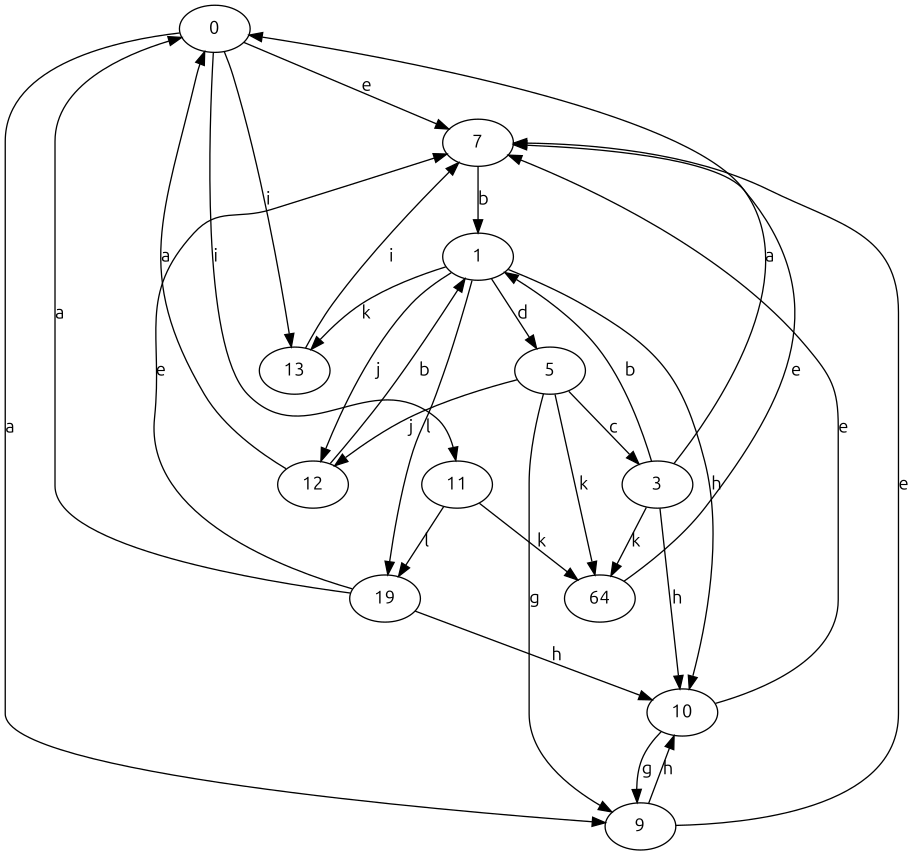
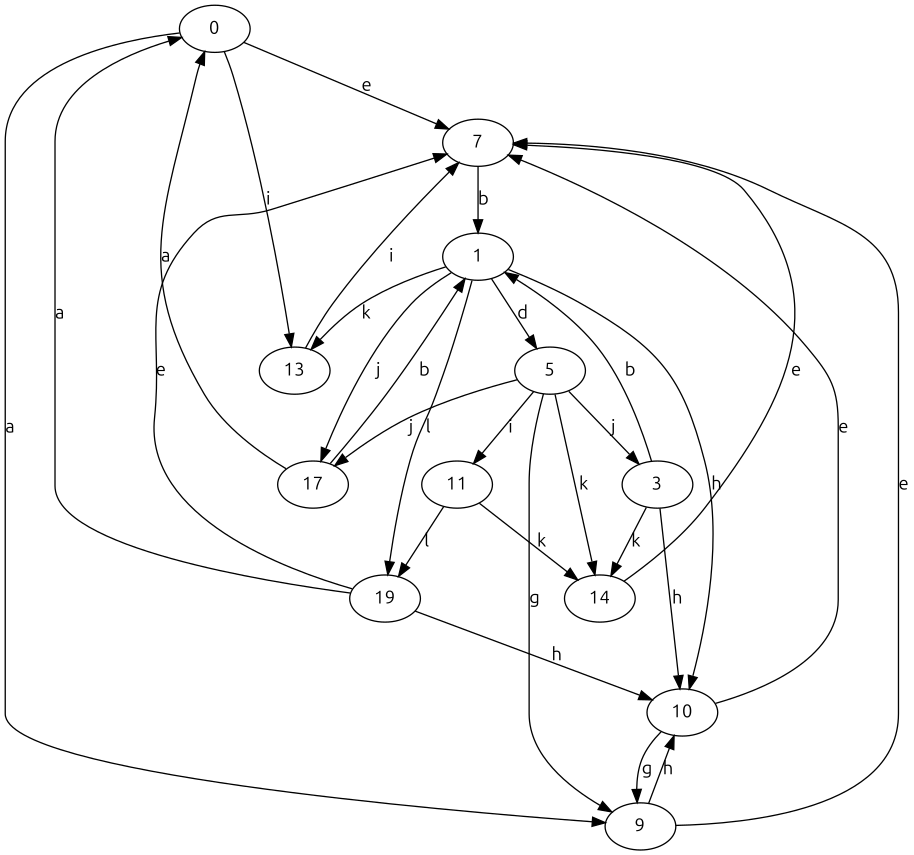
  strict digraph {
    fontname=Ubuntu
    node [fontname=Ubuntu]
    edge [fontname=Ubuntu]
    0
    7
    11
    13
    9
    1
    n7 [label=19]
-   14 [label=64]
+   14
    5
    10
-   12
+   12 [label=17]
    3
    0 -> 7 [label=e]
-   0 -> 11 [label=i]
+   5 -> 11 [label=i]
    0 -> 13 [label=i]
    0 -> 9 [label=a]
    7 -> 1 [label=b]
    11 -> n7 [label=l]
    11 -> 14 [label=k]
    13 -> 7 [label=i]
    9 -> 7 [label=e]
    9 -> 10 [label=h]
    1 -> 13 [label=k]
    1 -> n7 [label=l]
    1 -> 5 [label=d]
    1 -> 10 [label=h]
    1 -> 12 [label=j]
    n7 -> 0 [label=a]
    n7 -> 7 [label=e]
    n7 -> 10 [label=h]
    14 -> 7 [label=e]
    5 -> 9 [label=g]
    5 -> 14 [label=k]
    5 -> 12 [label=j]
-   5 -> 3 [label=c]
+   5 -> 3 [label=j]
    10 -> 7 [label=e]
    10 -> 9 [label=g]
    12 -> 0 [label=a]
    12 -> 1 [label=b]
-   3 -> 0 [label=a]
    3 -> 1 [label=b]
    3 -> 14 [label=k]
    3 -> 10 [label=h]
  }
